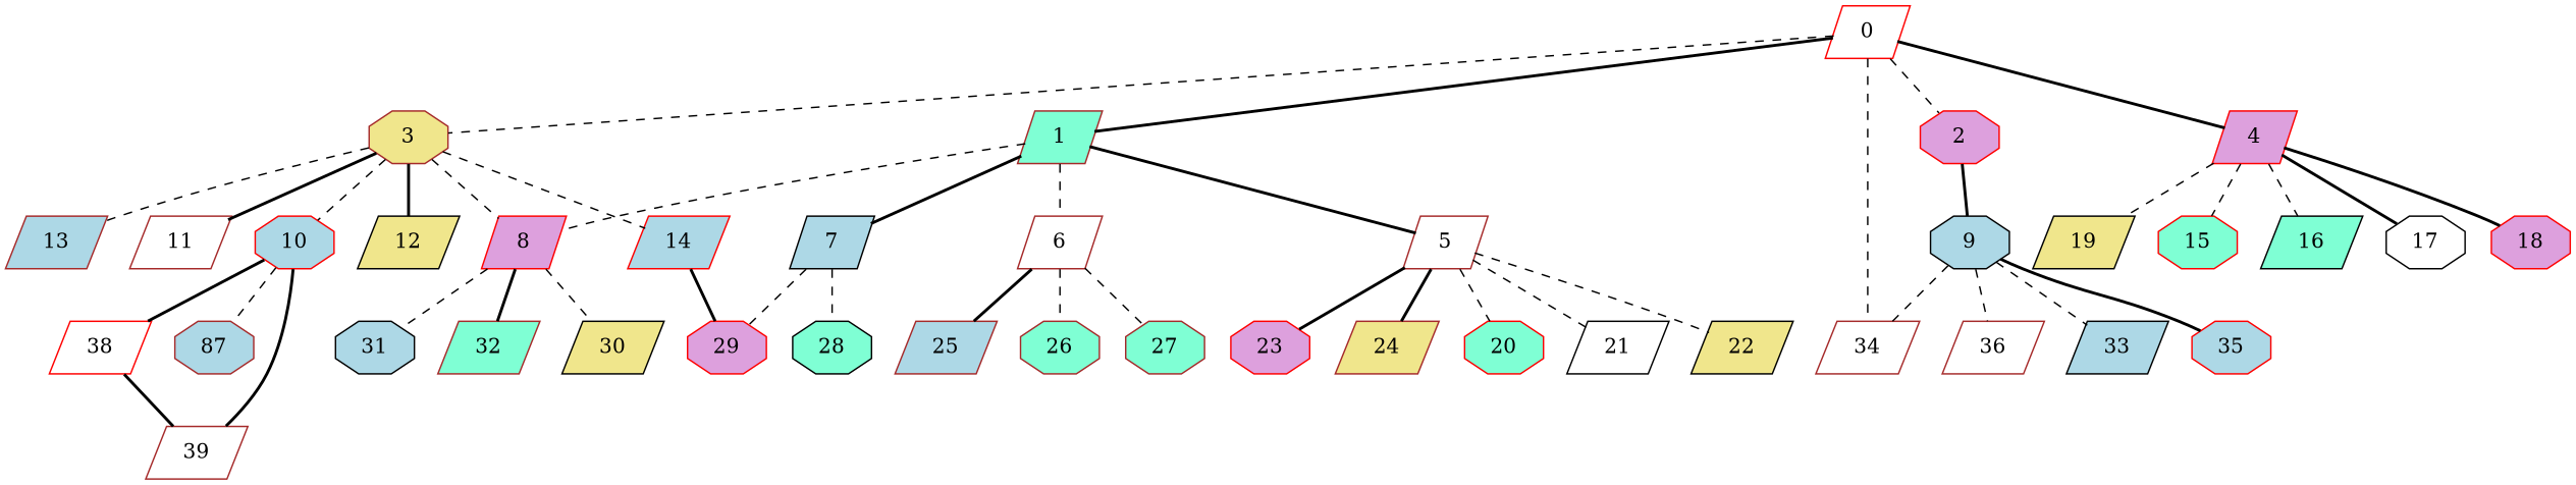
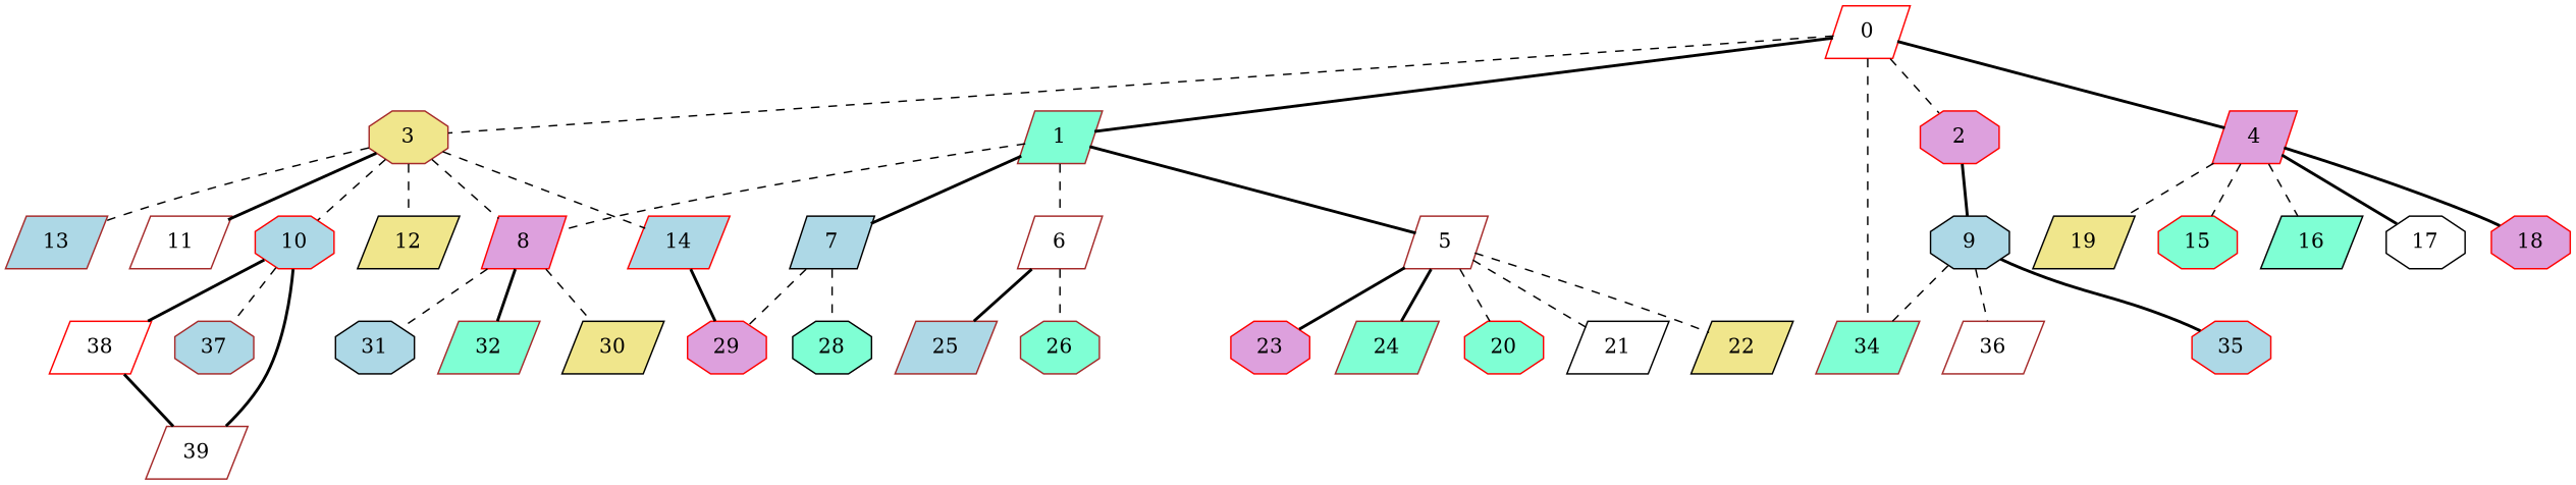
  graph {
    node [color=brown fillcolor=white shape=parallelogram style=filled]
    edge [style=dashed]
    0 [color=red]
    1 [fillcolor=aquamarine]
    2 [color=red fillcolor=plum shape=octagon]
    3 [fillcolor=khaki shape=octagon]
    4 [color=red fillcolor=plum]
-   34
+   34 [fillcolor=aquamarine]
    8 [color=red fillcolor=plum]
    5
    6
    7 [color=black fillcolor=lightblue]
    9 [color=black fillcolor=lightblue shape=octagon]
    10 [color=red fillcolor=lightblue shape=octagon]
    11
    12 [color=black fillcolor=khaki]
    13 [fillcolor=lightblue]
    14 [color=red fillcolor=lightblue]
    15 [color=red fillcolor=aquamarine shape=octagon]
    16 [color=black fillcolor=aquamarine]
    17 [color=black shape=octagon]
    18 [color=red fillcolor=plum shape=octagon]
    19 [color=black fillcolor=khaki]
    32 [fillcolor=aquamarine]
    30 [color=black fillcolor=khaki]
    31 [color=black fillcolor=lightblue shape=octagon]
    20 [color=red fillcolor=aquamarine shape=octagon]
    21 [color=black]
    22 [color=black fillcolor=khaki]
    23 [color=red fillcolor=plum shape=octagon]
-   24 [fillcolor=khaki]
+   24 [fillcolor=aquamarine]
    26 [fillcolor=aquamarine shape=octagon]
-   27 [fillcolor=aquamarine shape=octagon]
    25 [fillcolor=lightblue]
    28 [color=black fillcolor=aquamarine shape=octagon]
    29 [color=red fillcolor=plum shape=octagon]
-   33 [color=black fillcolor=lightblue]
    35 [color=red fillcolor=lightblue shape=octagon]
    36
-   37 [fillcolor=lightblue shape=octagon label=87]
+   37 [fillcolor=lightblue shape=octagon]
    38 [color=red]
    39
    0 -- 1 [style=bold]
    0 -- 2
    0 -- 3
    0 -- 4 [style=bold]
    0 -- 34
    1 -- 8
    1 -- 5 [style=bold]
    1 -- 6
    1 -- 7 [style=bold]
    2 -- 9 [style=bold]
    3 -- 8
    3 -- 10
    3 -- 11 [style=bold]
-   3 -- 12 [style=bold]
+   3 -- 12
    3 -- 13
    3 -- 14
    4 -- 15
    4 -- 16
    4 -- 17 [style=bold]
    4 -- 18 [style=bold]
    4 -- 19
    8 -- 32 [style=bold]
    8 -- 30
    8 -- 31
    5 -- 20
    5 -- 21
    5 -- 22
    5 -- 23 [style=bold]
    5 -- 24 [style=bold]
    6 -- 26
-   6 -- 27
    6 -- 25 [style=bold]
    7 -- 28
    7 -- 29
    9 -- 34
-   9 -- 33
    9 -- 35 [style=bold]
    9 -- 36
    10 -- 37
    10 -- 38 [style=bold]
    10 -- 39 [style=bold]
    14 -- 29 [style=bold]
    38 -- 39 [style=bold]
  }
